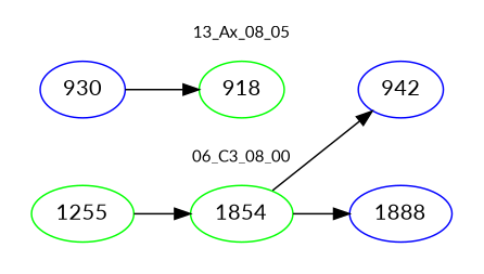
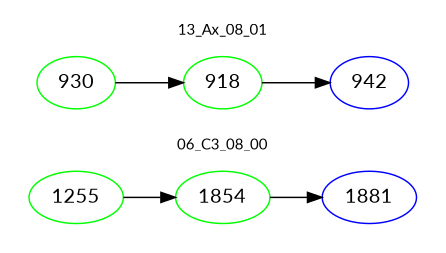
  digraph {
    fontname=Lato
    rankdir=LR
    node [color=green fontname=Lato]
    edge [color=black fontname=Lato]
-   n1 [color=blue label=930]
+   n1 [label=930]
    n2 [label=918]
    n3 [color=blue label=942]
    n4 [label=1255]
    n5 [label=1854]
-   n6 [color=blue label=1888]
+   n6 [color=blue label=1881]
    subgraph cluster_1 {
      color=white
      fontsize=10
-     label="13_Ax_08_05"
+     label="13_Ax_08_01"
      n1
      n2
      n3
    }
    subgraph cluster_2 {
      color=white
      fontsize=10
      label="06_C3_08_00"
      n4
      n5
      n6
    }
    n1 -> n2
-   n5 -> n3
+   n2 -> n3
    n4 -> n5
    n5 -> n6
  }
